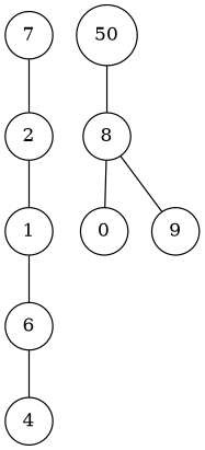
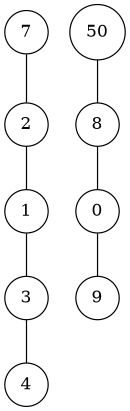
  graph {
    node [fillcolor=white shape=circle]
    1
-   6
+   6 [label=3]
    4
    2
    n5 [label=0]
    9
    n7 [label=50]
    8
    7
    1 -- 6
    6 -- 4
    2 -- 1
-   8 -- 9
+   n5 -- 9
    n7 -- 8
    8 -- n5
    7 -- 2
  }
